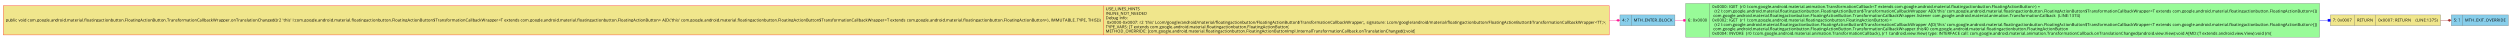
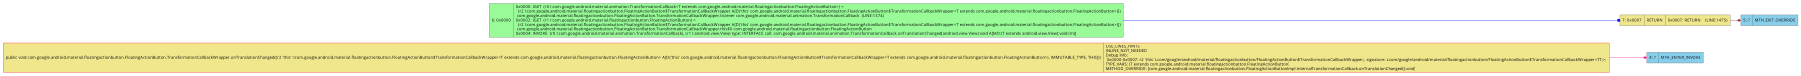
  digraph {
    fontname="Open Sans"
    rankdir=LR
    node [color=gray40 fillcolor=skyblue fontname="Open Sans" shape=record style=filled]
    edge [arrowhead=diamond color=deeppink fontname="Open Sans" style=solid]
-   n1 [label="{4\:\ ?|MTH_ENTER_BLOCK\l}"]
+   n1 [label="{4\:\ ?|MTH_ENTER_INVOKE\l}"]
    n2 [fillcolor=palegreen label="{6\:\ 0x0000|0x0000: IGET  (r0 I:com.google.android.material.animation.TransformationCallback\<T extends com.google.android.material.floatingactionbutton.FloatingActionButton\>) = \l  (r2 I:com.google.android.material.floatingactionbutton.FloatingActionButton$TransformationCallbackWrapper A[D('this' com.google.android.material.floatingactionbutton.FloatingActionButton$TransformationCallbackWrapper\<T extends com.google.android.material.floatingactionbutton.FloatingActionButton\>)])\l com.google.android.material.floatingactionbutton.FloatingActionButton.TransformationCallbackWrapper.listener com.google.android.material.animation.TransformationCallback  (LINE:1374)\l0x0002: IGET  (r1 I:com.google.android.material.floatingactionbutton.FloatingActionButton) = \l  (r2 I:com.google.android.material.floatingactionbutton.FloatingActionButton$TransformationCallbackWrapper A[D('this' com.google.android.material.floatingactionbutton.FloatingActionButton$TransformationCallbackWrapper\<T extends com.google.android.material.floatingactionbutton.FloatingActionButton\>)])\l com.google.android.material.floatingactionbutton.FloatingActionButton.TransformationCallbackWrapper.this$0 com.google.android.material.floatingactionbutton.FloatingActionButton \l0x0004: INVOKE  (r0 I:com.google.android.material.animation.TransformationCallback), (r1 I:android.view.View) type: INTERFACE call: com.google.android.material.animation.TransformationCallback.onTranslationChanged(android.view.View):void A[MD:(T extends android.view.View):void (m)]\l}"]
-   n3 [fillcolor=khaki label="{7\:\ 0x0007|RETURN\l|0x0007: RETURN    (LINE:1375)\l}"]
+   n3 [fillcolor=khaki label="{7\:\ 0x0007|RETURN\l|0x0007: RETURN    (LINE:1475)\l}"]
    n4 [label="{5\:\ ?|MTH_EXIT_OVERRIDE\l}"]
    n5 [color=red fillcolor=khaki label="{public void com.google.android.material.floatingactionbutton.FloatingActionButton.TransformationCallbackWrapper.onTranslationChanged((r2 'this' I:com.google.android.material.floatingactionbutton.FloatingActionButton$TransformationCallbackWrapper\<T extends com.google.android.material.floatingactionbutton.FloatingActionButton\> A[D('this' com.google.android.material.floatingactionbutton.FloatingActionButton$TransformationCallbackWrapper\<T extends com.google.android.material.floatingactionbutton.FloatingActionButton\>), IMMUTABLE_TYPE, THIS]))  | USE_LINES_HINTS\lINLINE_NOT_NEEDED\lDebug Info:\l  0x0000\-0x0007: r2 'this' Lcom\/google\/android\/material\/floatingactionbutton\/FloatingActionButton$TransformationCallbackWrapper;, signature: Lcom\/google\/android\/material\/floatingactionbutton\/FloatingActionButton$TransformationCallbackWrapper\<TT;\>;\lTYPE_VARS: [T extends com.google.android.material.floatingactionbutton.FloatingActionButton]\lMETHOD_OVERRIDE: [com.google.android.material.floatingactionbutton.FloatingActionButtonImpl.InternalTransformationCallback.onTranslationChanged():void]\l}"]
-   n1 -> n2 [arrowhead=dot]
    n2 -> n3 [arrowhead=box color=blue]
    n3 -> n4 [color=brown]
    n5 -> n1
  }
